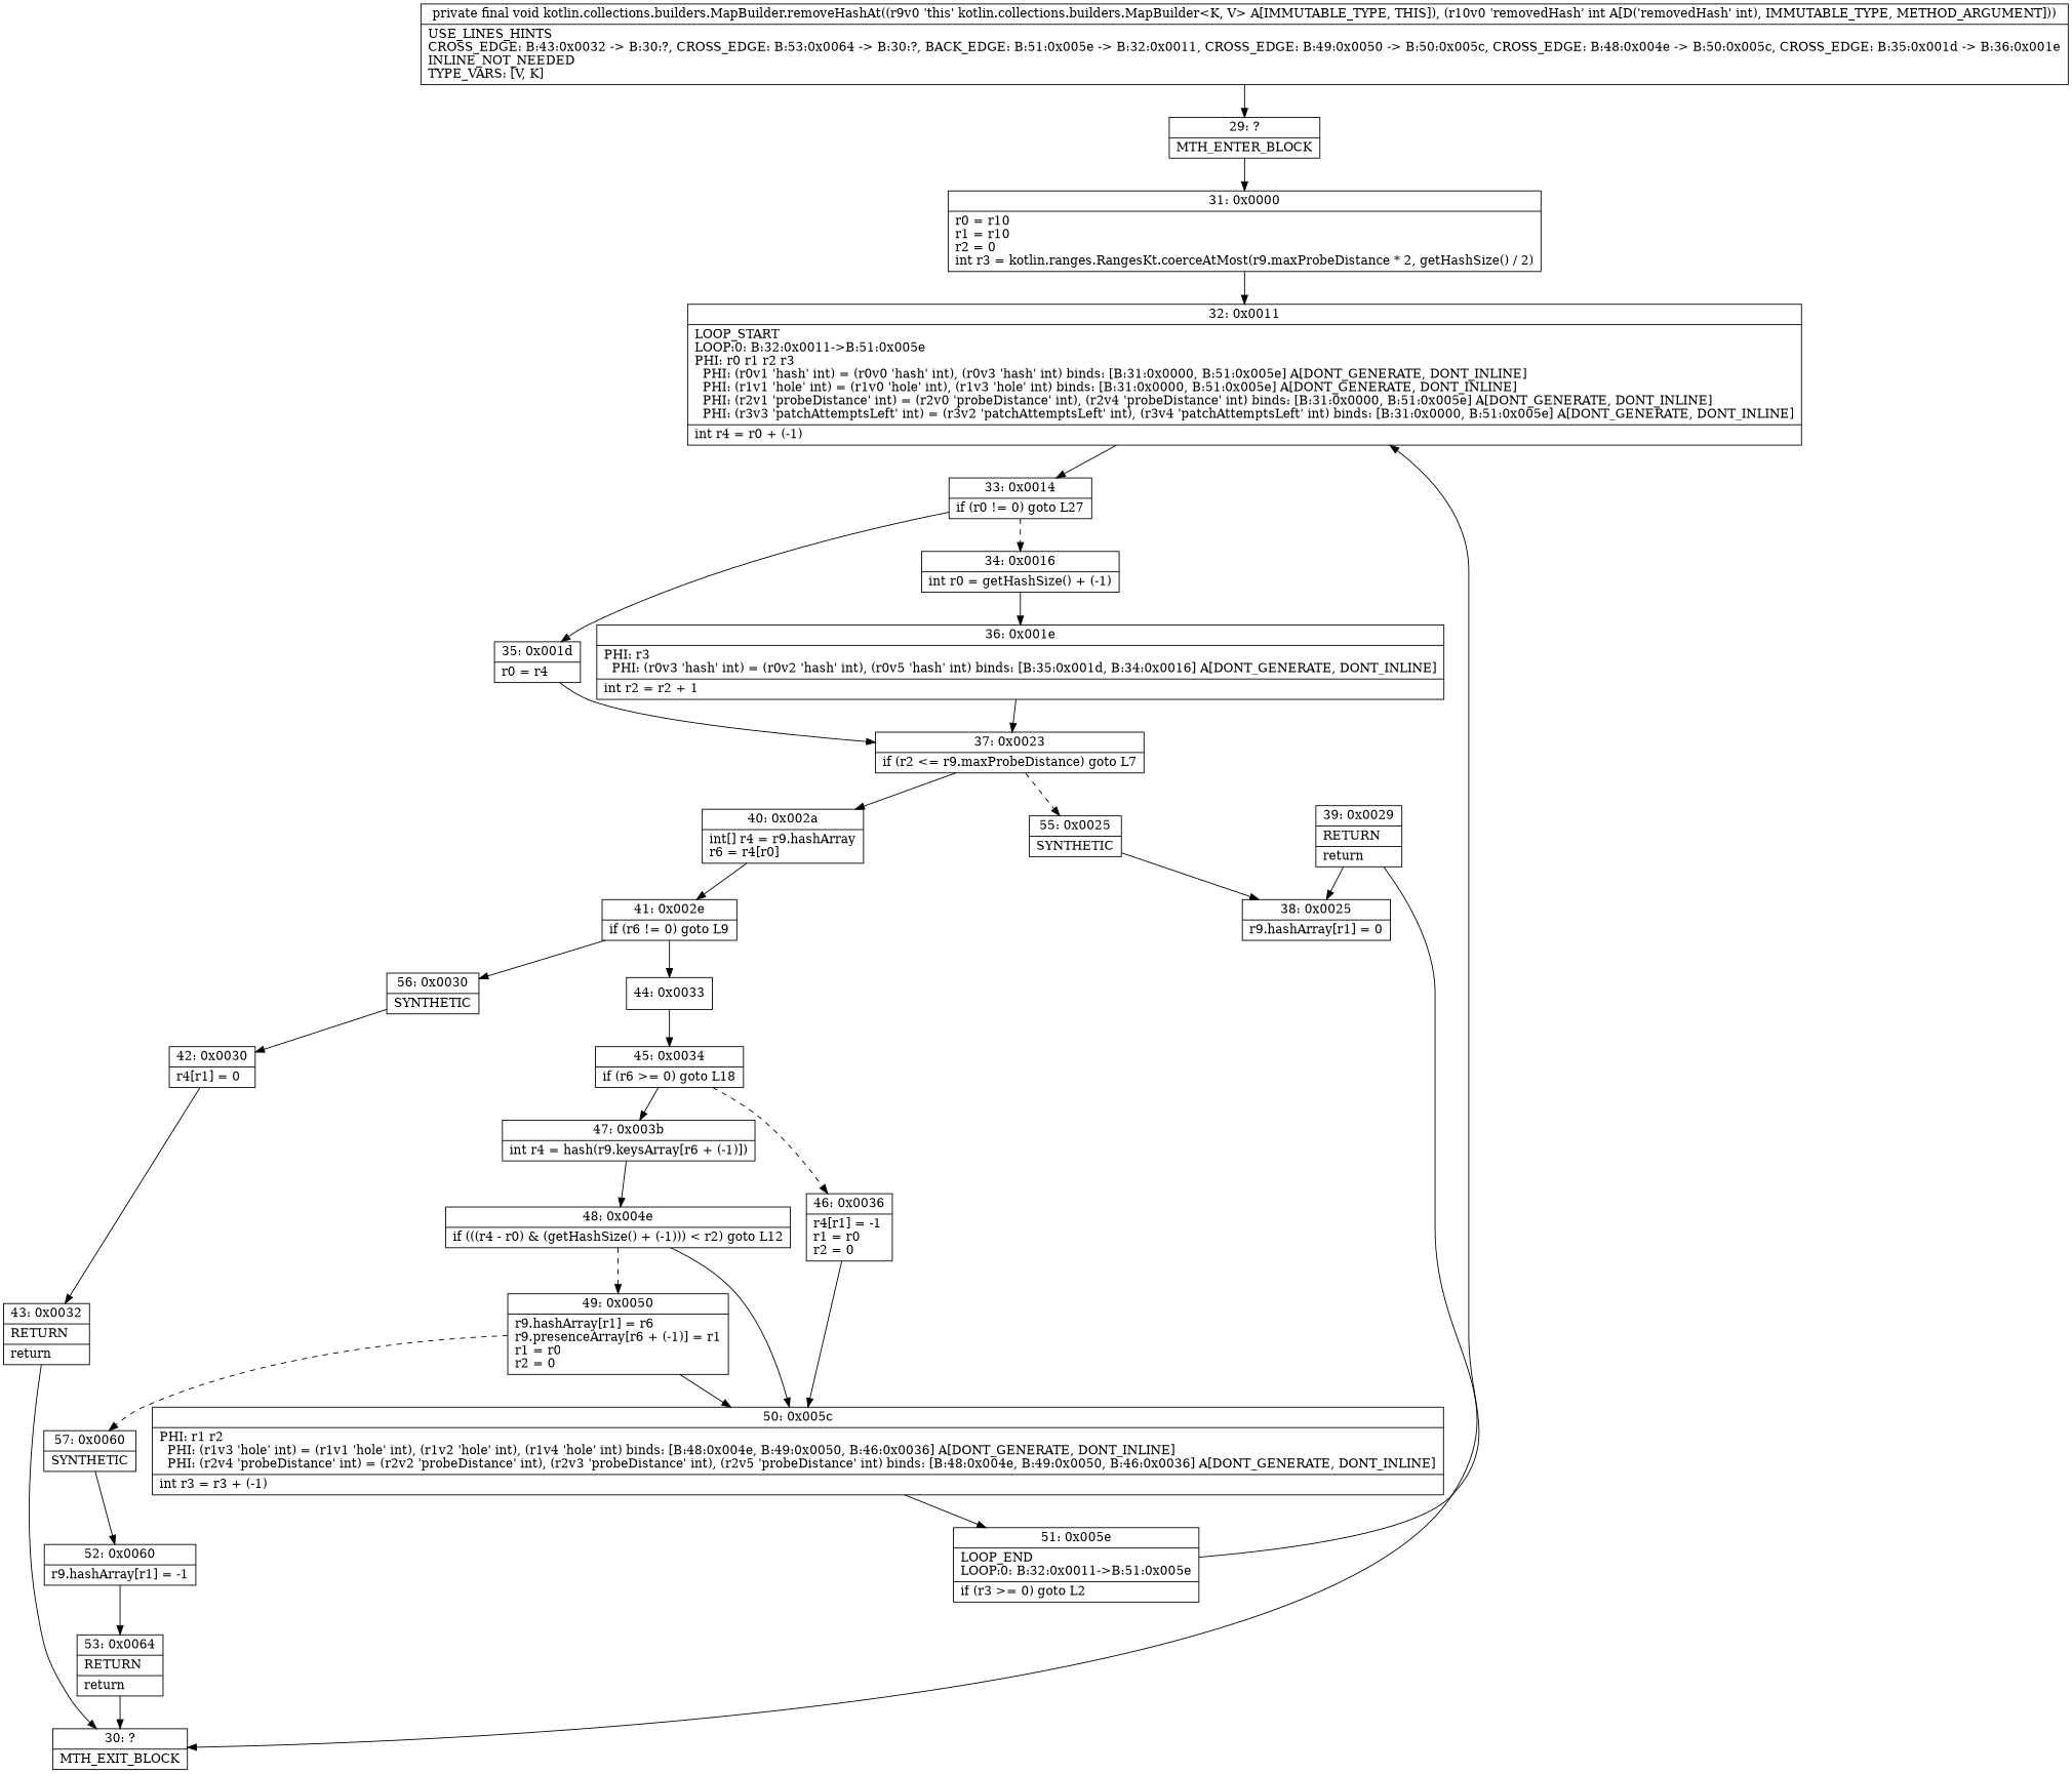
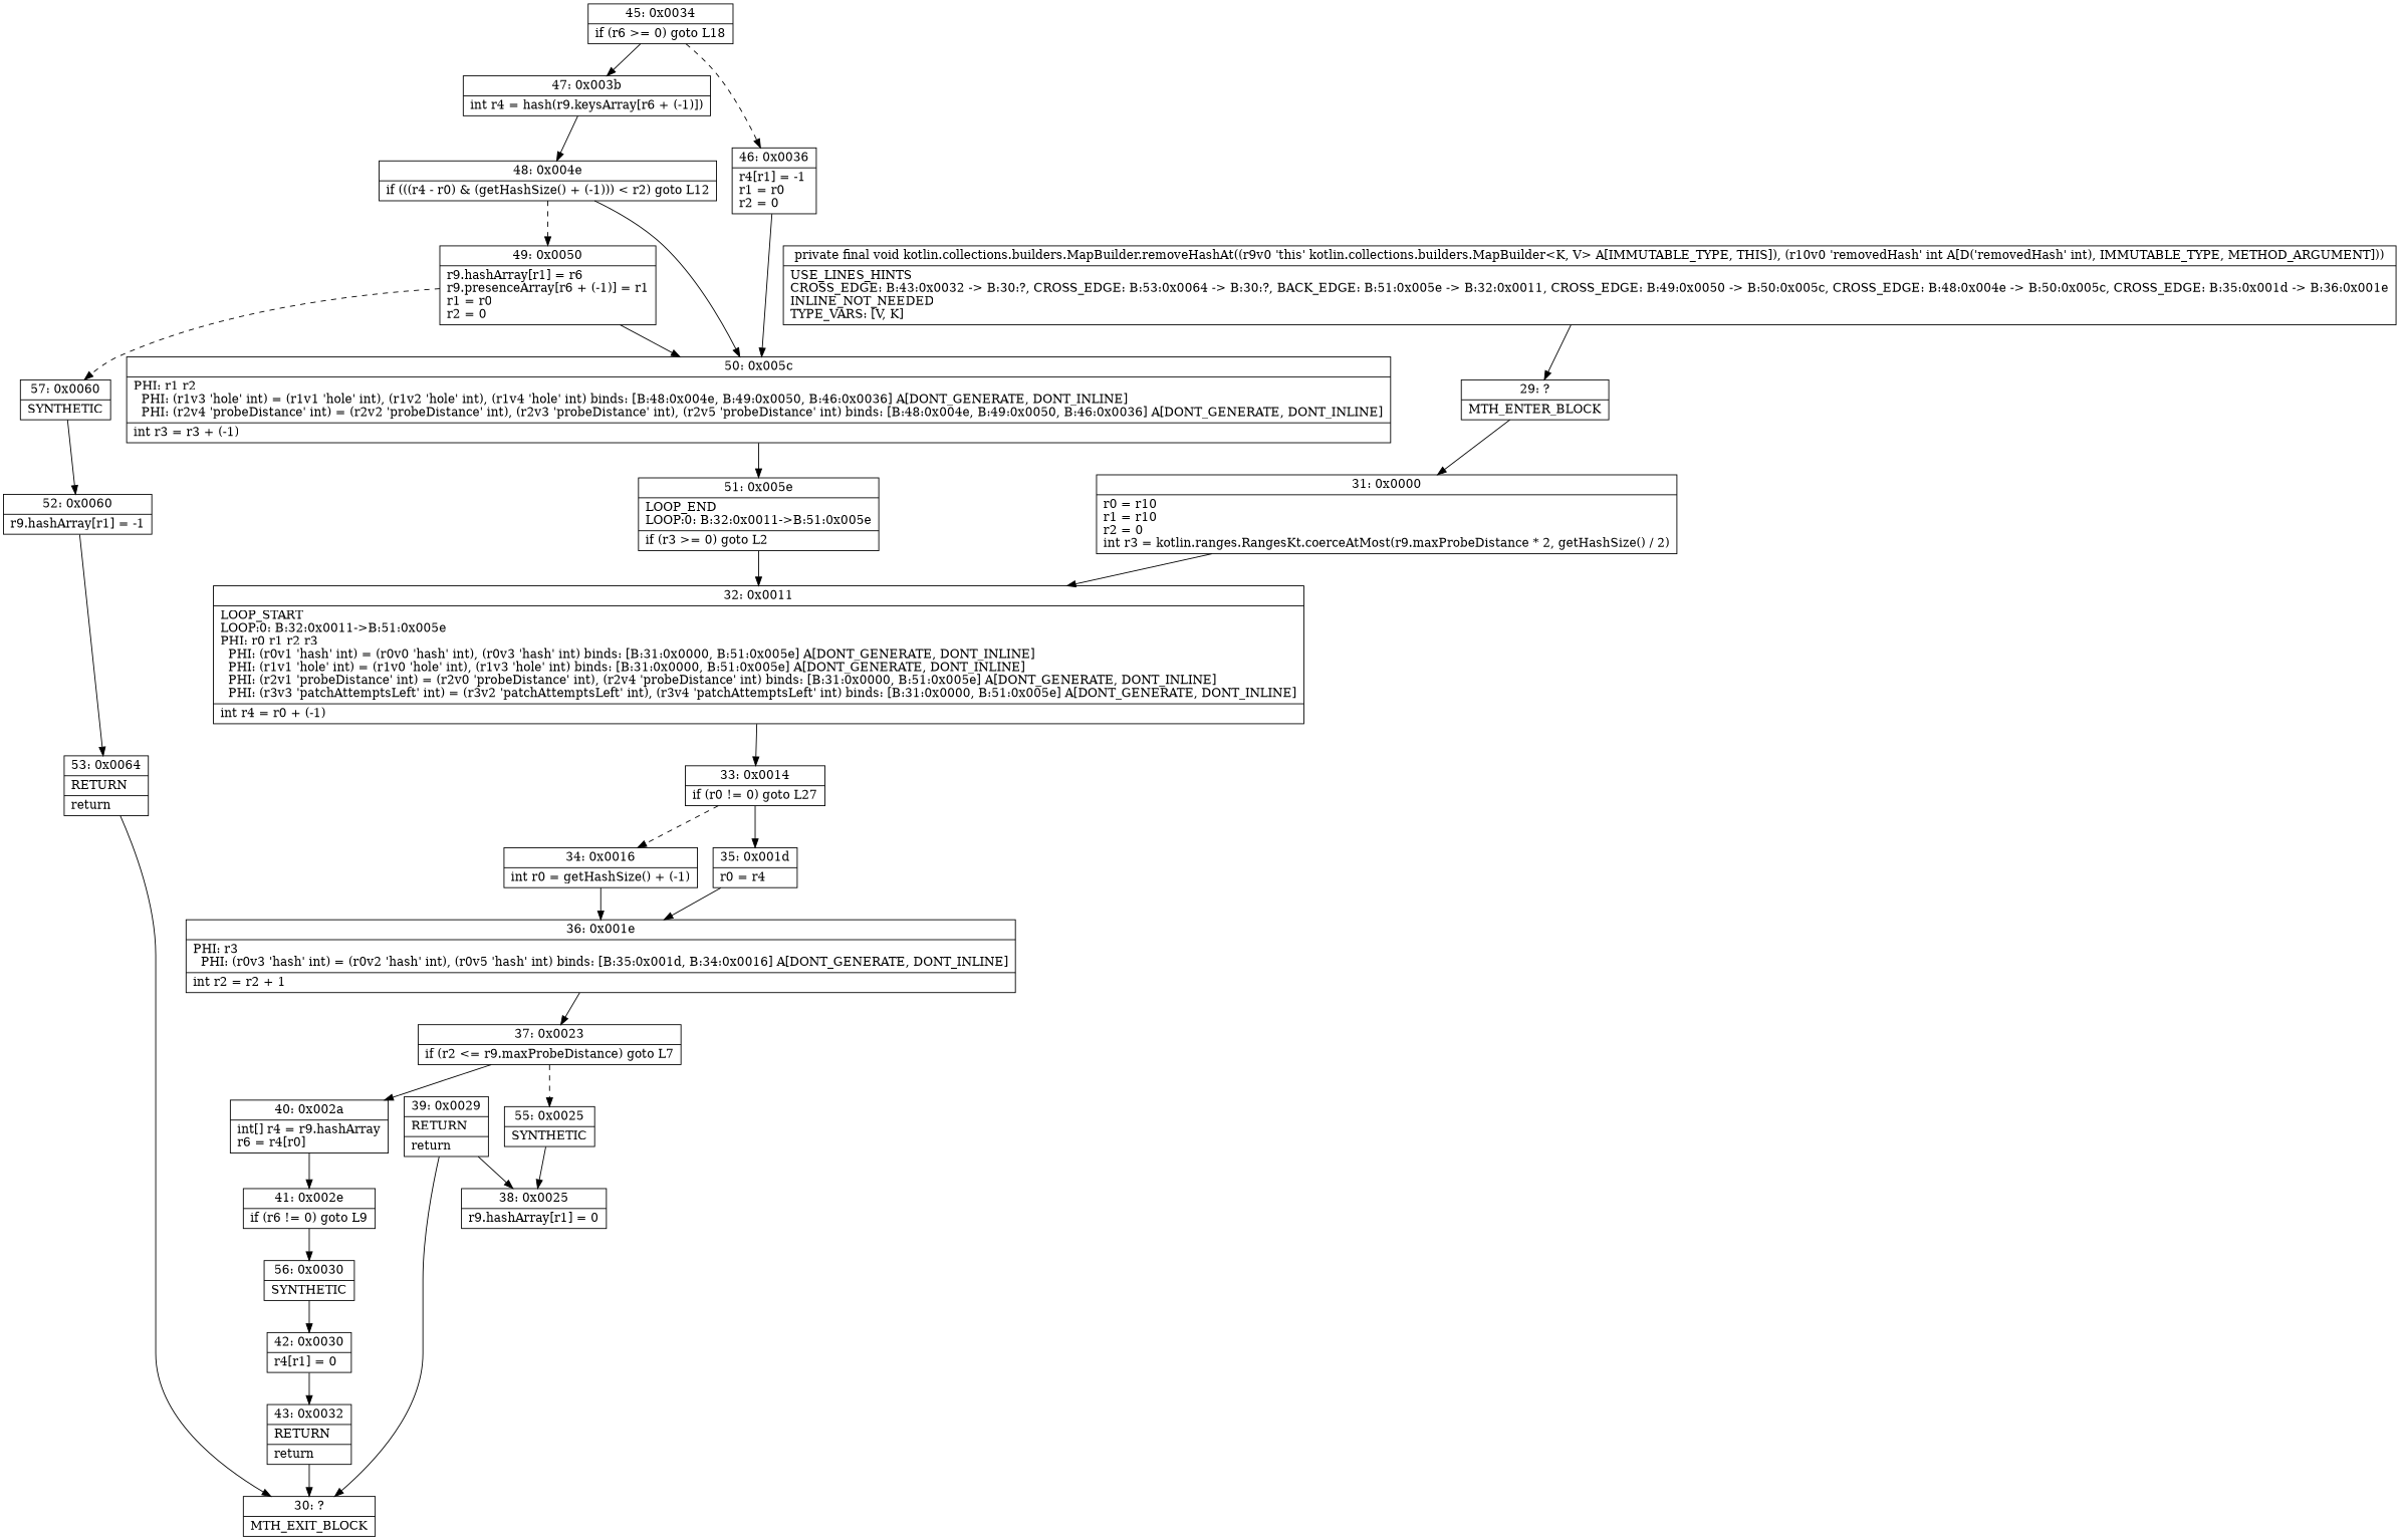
  digraph {
    node [shape=record]
    n1 [label="{29\:\ ?|MTH_ENTER_BLOCK\l}"]
    n2 [label="{31\:\ 0x0000|r0 = r10\lr1 = r10\lr2 = 0\lint r3 = kotlin.ranges.RangesKt.coerceAtMost(r9.maxProbeDistance * 2, getHashSize() \/ 2)\l}"]
    n3 [label="{32\:\ 0x0011|LOOP_START\lLOOP:0: B:32:0x0011\-\>B:51:0x005e\lPHI: r0 r1 r2 r3 \l  PHI: (r0v1 'hash' int) = (r0v0 'hash' int), (r0v3 'hash' int) binds: [B:31:0x0000, B:51:0x005e] A[DONT_GENERATE, DONT_INLINE]\l  PHI: (r1v1 'hole' int) = (r1v0 'hole' int), (r1v3 'hole' int) binds: [B:31:0x0000, B:51:0x005e] A[DONT_GENERATE, DONT_INLINE]\l  PHI: (r2v1 'probeDistance' int) = (r2v0 'probeDistance' int), (r2v4 'probeDistance' int) binds: [B:31:0x0000, B:51:0x005e] A[DONT_GENERATE, DONT_INLINE]\l  PHI: (r3v3 'patchAttemptsLeft' int) = (r3v2 'patchAttemptsLeft' int), (r3v4 'patchAttemptsLeft' int) binds: [B:31:0x0000, B:51:0x005e] A[DONT_GENERATE, DONT_INLINE]\l|int r4 = r0 + (\-1)\l}"]
    n4 [label="{33\:\ 0x0014|if (r0 != 0) goto L27\l}"]
    n5 [label="{34\:\ 0x0016|int r0 = getHashSize() + (\-1)\l}"]
    n6 [label="{35\:\ 0x001d|r0 = r4\l}"]
    n7 [label="{36\:\ 0x001e|PHI: r3 \l  PHI: (r0v3 'hash' int) = (r0v2 'hash' int), (r0v5 'hash' int) binds: [B:35:0x001d, B:34:0x0016] A[DONT_GENERATE, DONT_INLINE]\l|int r2 = r2 + 1\l}"]
    n8 [label="{37\:\ 0x0023|if (r2 \<= r9.maxProbeDistance) goto L7\l}"]
    n9 [label="{40\:\ 0x002a|int[] r4 = r9.hashArray\lr6 = r4[r0]\l}"]
    n10 [label="{55\:\ 0x0025|SYNTHETIC\l}"]
    n11 [label="{41\:\ 0x002e|if (r6 != 0) goto L9\l}"]
    n12 [label="{38\:\ 0x0025|r9.hashArray[r1] = 0\l}"]
-   n13 [label="{44\:\ 0x0033}"]
    n14 [label="{56\:\ 0x0030|SYNTHETIC\l}"]
    n15 [label="{45\:\ 0x0034|if (r6 \>= 0) goto L18\l}"]
    n16 [label="{42\:\ 0x0030|r4[r1] = 0\l}"]
    n17 [label="{46\:\ 0x0036|r4[r1] = \-1\lr1 = r0\lr2 = 0\l}"]
    n18 [label="{47\:\ 0x003b|int r4 = hash(r9.keysArray[r6 + (\-1)])\l}"]
    n19 [label="{50\:\ 0x005c|PHI: r1 r2 \l  PHI: (r1v3 'hole' int) = (r1v1 'hole' int), (r1v2 'hole' int), (r1v4 'hole' int) binds: [B:48:0x004e, B:49:0x0050, B:46:0x0036] A[DONT_GENERATE, DONT_INLINE]\l  PHI: (r2v4 'probeDistance' int) = (r2v2 'probeDistance' int), (r2v3 'probeDistance' int), (r2v5 'probeDistance' int) binds: [B:48:0x004e, B:49:0x0050, B:46:0x0036] A[DONT_GENERATE, DONT_INLINE]\l|int r3 = r3 + (\-1)\l}"]
    n20 [label="{48\:\ 0x004e|if (((r4 \- r0) & (getHashSize() + (\-1))) \< r2) goto L12\l}"]
    n21 [label="{51\:\ 0x005e|LOOP_END\lLOOP:0: B:32:0x0011\-\>B:51:0x005e\l|if (r3 \>= 0) goto L2\l}"]
    n22 [label="{57\:\ 0x0060|SYNTHETIC\l}"]
    n23 [label="{52\:\ 0x0060|r9.hashArray[r1] = \-1\l}"]
    n24 [label="{53\:\ 0x0064|RETURN\l|return\l}"]
    n25 [label="{30\:\ ?|MTH_EXIT_BLOCK\l}"]
    n26 [label="{49\:\ 0x0050|r9.hashArray[r1] = r6\lr9.presenceArray[r6 + (\-1)] = r1\lr1 = r0\lr2 = 0\l}"]
    n27 [label="{43\:\ 0x0032|RETURN\l|return\l}"]
    n28 [label="{39\:\ 0x0029|RETURN\l|return\l}"]
    n29 [label="{private final void kotlin.collections.builders.MapBuilder.removeHashAt((r9v0 'this' kotlin.collections.builders.MapBuilder\<K, V\> A[IMMUTABLE_TYPE, THIS]), (r10v0 'removedHash' int A[D('removedHash' int), IMMUTABLE_TYPE, METHOD_ARGUMENT]))  | USE_LINES_HINTS\lCROSS_EDGE: B:43:0x0032 \-\> B:30:?, CROSS_EDGE: B:53:0x0064 \-\> B:30:?, BACK_EDGE: B:51:0x005e \-\> B:32:0x0011, CROSS_EDGE: B:49:0x0050 \-\> B:50:0x005c, CROSS_EDGE: B:48:0x004e \-\> B:50:0x005c, CROSS_EDGE: B:35:0x001d \-\> B:36:0x001e\lINLINE_NOT_NEEDED\lTYPE_VARS: [V, K]\l}"]
    n1 -> n2
    n2 -> n3
    n3 -> n4
    n4 -> n5 [style=dashed]
    n4 -> n6
    n5 -> n7
-   n6 -> n8
+   n6 -> n7
    n7 -> n8
    n8 -> n9
    n8 -> n10 [style=dashed]
    n9 -> n11
    n10 -> n12
-   n11 -> n13
    n11 -> n14 [style=solid]
-   n13 -> n15
    n14 -> n16
    n15 -> n17 [style=dashed]
    n15 -> n18
    n16 -> n27
    n17 -> n19
    n18 -> n20
    n19 -> n21
    n20 -> n19
    n20 -> n26 [style=dashed]
    n21 -> n3
    n22 -> n23
    n23 -> n24
    n24 -> n25
    n26 -> n19
    n26 -> n22 [style=dashed]
    n27 -> n25
    n28 -> n12
    n28 -> n25
    n29 -> n1
  }
